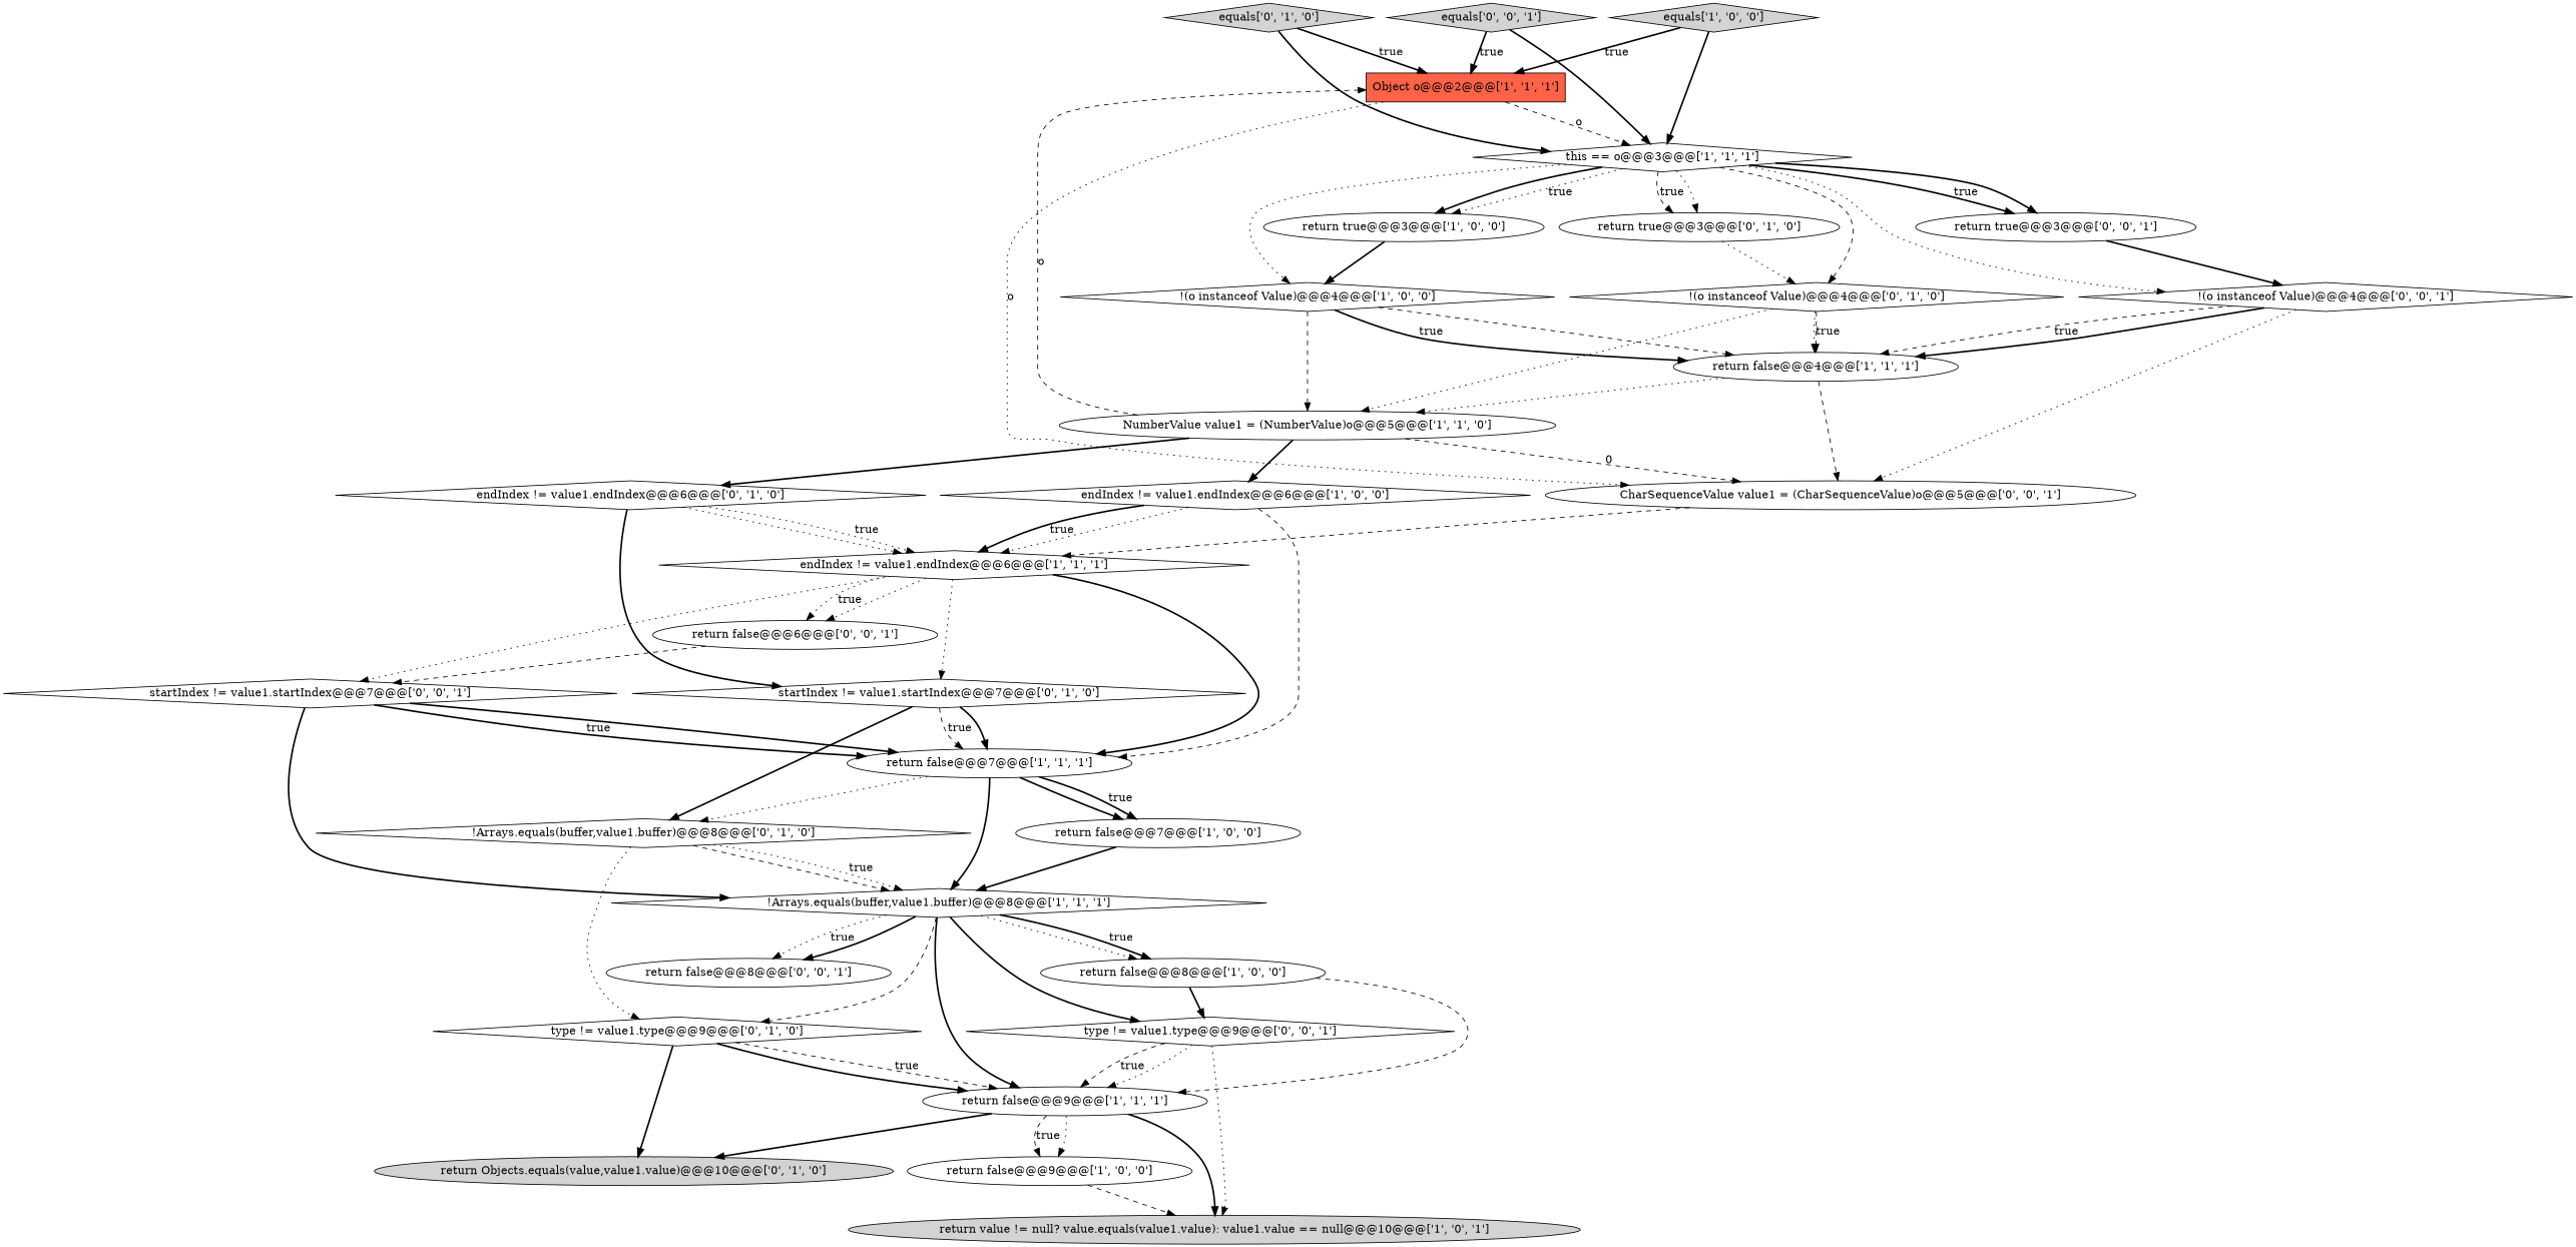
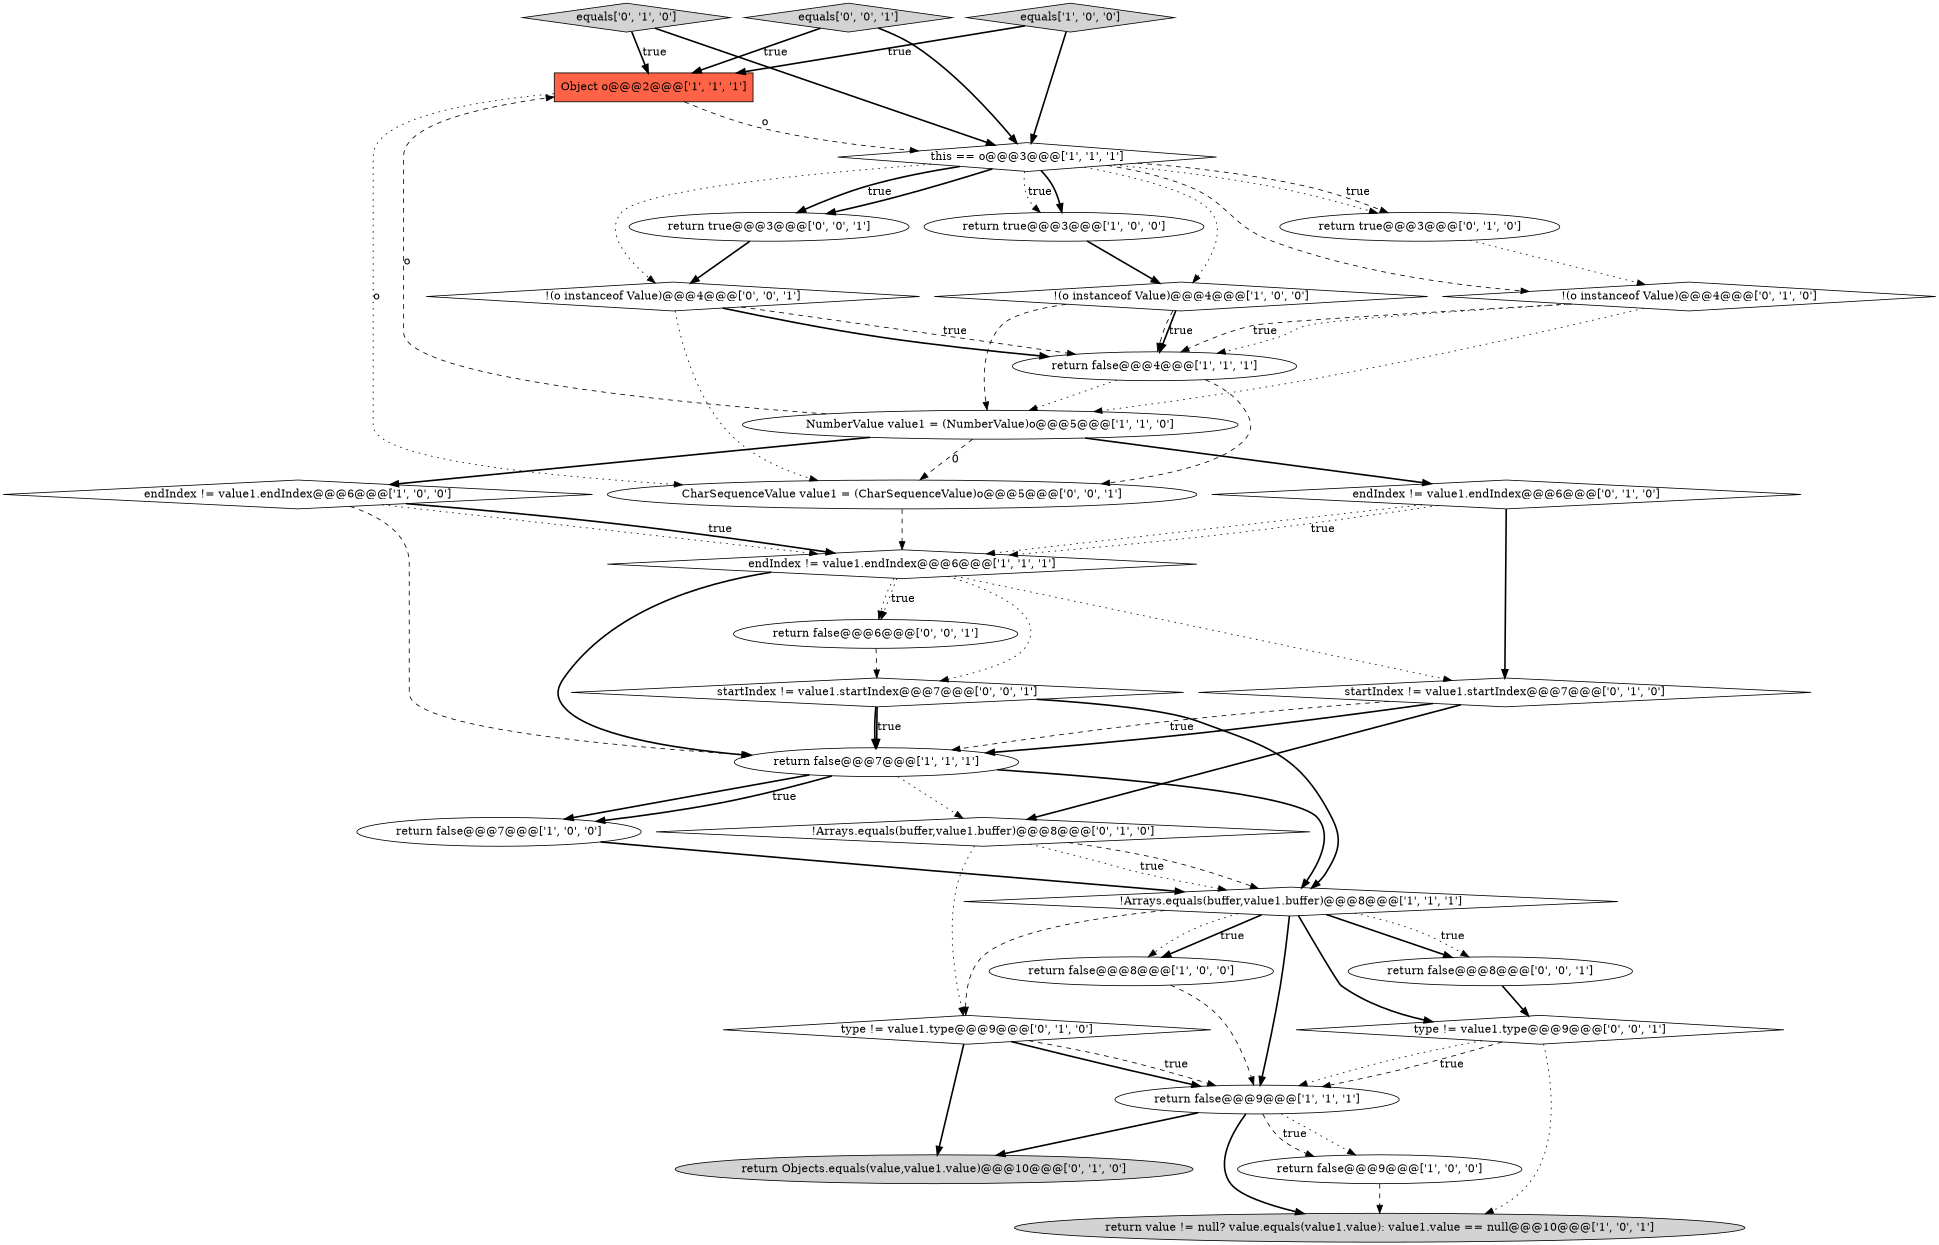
  digraph {
    node [fillcolor=white shape=diamond style=filled]
    edge [style=bold]
    n1 [label="endIndex != value1.endIndex@@@6@@@['0', '1', '0']"]
    n2 [label="startIndex != value1.startIndex@@@7@@@['0', '1', '0']"]
    n3 [label="endIndex != value1.endIndex@@@6@@@['1', '1', '1']"]
    n4 [label="!Arrays.equals(buffer,value1.buffer)@@@8@@@['0', '1', '0']"]
    n5 [label="return false@@@7@@@['1', '1', '1']" shape=ellipse]
    n6 [label="return false@@@6@@@['0', '0', '1']" shape=ellipse]
    n7 [label="startIndex != value1.startIndex@@@7@@@['0', '0', '1']"]
    n8 [fillcolor=lightgray label="equals['0', '1', '0']"]
    n9 [label="this == o@@@3@@@['1', '1', '1']"]
    n10 [fillcolor=tomato label="Object o@@@2@@@['1', '1', '1']" shape=box]
    n11 [label="return true@@@3@@@['0', '1', '0']" shape=ellipse]
    n12 [label="!(o instanceof Value)@@@4@@@['0', '1', '0']"]
    n13 [label="!(o instanceof Value)@@@4@@@['0', '0', '1']"]
    n14 [label="return true@@@3@@@['0', '0', '1']" shape=ellipse]
    n15 [label="return true@@@3@@@['1', '0', '0']" shape=ellipse]
    n16 [label="!(o instanceof Value)@@@4@@@['1', '0', '0']"]
    n17 [label="CharSequenceValue value1 = (CharSequenceValue)o@@@5@@@['0', '0', '1']" shape=ellipse]
    n18 [label="return false@@@4@@@['1', '1', '1']" shape=ellipse]
    n19 [label="NumberValue value1 = (NumberValue)o@@@5@@@['1', '1', '0']" shape=ellipse]
    n20 [label="type != value1.type@@@9@@@['0', '1', '0']"]
    n21 [label="!Arrays.equals(buffer,value1.buffer)@@@8@@@['1', '1', '1']"]
    n22 [label="return false@@@9@@@['1', '1', '1']" shape=ellipse]
    n23 [fillcolor=lightgray label="return Objects.equals(value,value1.value)@@@10@@@['0', '1', '0']" shape=ellipse]
    n24 [label="return false@@@8@@@['0', '0', '1']" shape=ellipse]
    n25 [label="type != value1.type@@@9@@@['0', '0', '1']"]
    n26 [label="return false@@@8@@@['1', '0', '0']" shape=ellipse]
    n27 [label="endIndex != value1.endIndex@@@6@@@['1', '0', '0']"]
    n28 [label="return false@@@7@@@['1', '0', '0']" shape=ellipse]
    n29 [fillcolor=lightgray label="return value != null? value.equals(value1.value): value1.value == null@@@10@@@['1', '0', '1']" shape=ellipse]
    n30 [fillcolor=lightgray label="equals['0', '0', '1']"]
    n31 [label="return false@@@9@@@['1', '0', '0']" shape=ellipse]
    n32 [fillcolor=lightgray label="equals['1', '0', '0']"]
    n1 -> n2
    n1 -> n3 [style=dotted]
    n1 -> n3 [label=true style=dotted]
    n2 -> n4
    n2 -> n5
    n2 -> n5 [label=true style=dashed]
    n3 -> n2 [style=dotted]
    n3 -> n5
    n3 -> n6 [style=dotted]
    n3 -> n6 [label=true style=dotted]
    n3 -> n7 [style=dotted]
    n4 -> n20 [style=dotted]
    n4 -> n21 [style=dashed]
    n4 -> n21 [label=true style=dotted]
    n5 -> n4 [style=dotted]
    n5 -> n21
    n5 -> n28 [label=true]
    n5 -> n28
    n6 -> n7 [style=dashed]
    n7 -> n5 [label=true]
    n7 -> n5
    n7 -> n21
    n8 -> n9
    n8 -> n10 [label=true]
    n9 -> n11 [style=dotted]
    n9 -> n11 [label=true style=dashed]
    n9 -> n12 [style=dashed]
    n9 -> n13 [style=dotted]
    n9 -> n14 [label=true]
    n9 -> n14
    n9 -> n15 [label=true style=dotted]
    n9 -> n15
    n9 -> n16 [style=dotted]
    n10 -> n9 [label=o style=dashed]
    n10 -> n17 [label=o style=dotted]
    n11 -> n12 [style=dotted]
    n12 -> n18 [label=true style=dashed]
    n12 -> n18 [style=dotted]
    n12 -> n19 [style=dotted]
    n13 -> n17 [style=dotted]
    n13 -> n18 [label=true style=dashed]
    n13 -> n18
    n14 -> n13
    n15 -> n16
    n16 -> n18 [label=true]
    n16 -> n18 [style=dashed]
    n16 -> n19 [style=dashed]
    n17 -> n3 [style=dashed]
    n18 -> n17 [style=dashed]
    n18 -> n19 [style=dotted]
    n19 -> n1
    n19 -> n10 [label=o style=dashed]
    n19 -> n17 [label=0 style=dashed]
    n19 -> n27
    n20 -> n22
    n20 -> n22 [label=true style=dashed]
    n20 -> n23
    n21 -> n20 [style=dashed]
    n21 -> n22
    n21 -> n24 [label=true style=dotted]
    n21 -> n24
    n21 -> n25
    n21 -> n26 [style=dotted]
    n21 -> n26 [label=true]
    n22 -> n23
    n22 -> n29
    n22 -> n31 [style=dotted]
    n22 -> n31 [label=true style=dashed]
-   n26 -> n25
+   n24 -> n25
    n25 -> n22 [label=true style=dashed]
    n25 -> n22 [style=dotted]
    n25 -> n29 [style=dotted]
    n26 -> n22 [style=dashed]
    n27 -> n3 [style=dotted]
    n27 -> n3 [label=true]
    n27 -> n5 [style=dashed]
    n28 -> n21
    n30 -> n9
    n30 -> n10 [label=true]
    n31 -> n29 [style=dashed]
    n32 -> n9
    n32 -> n10 [label=true]
  }
